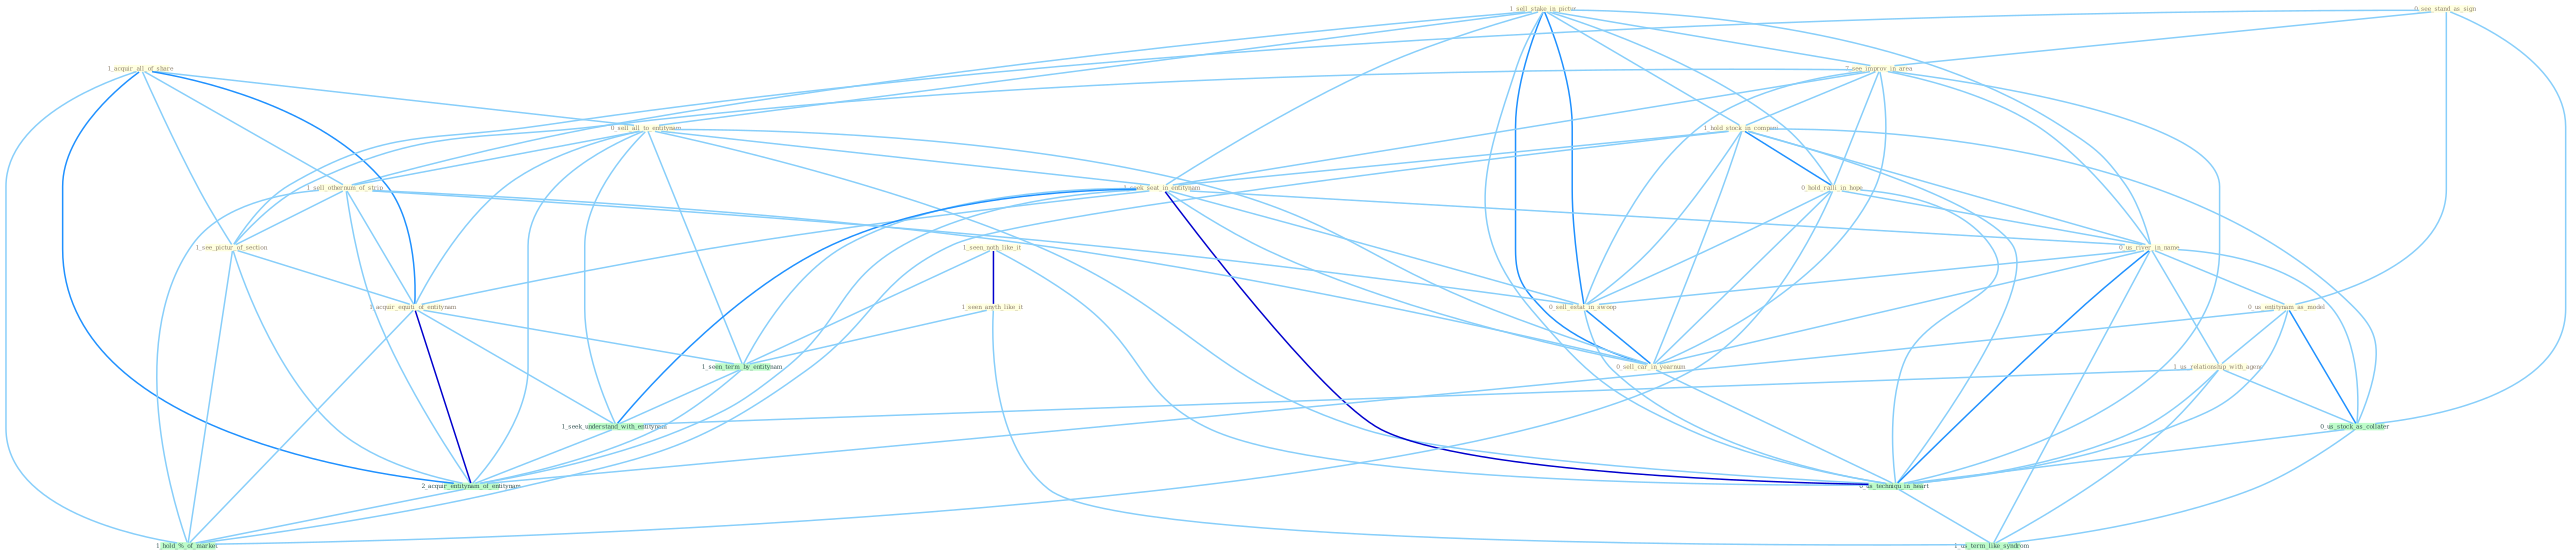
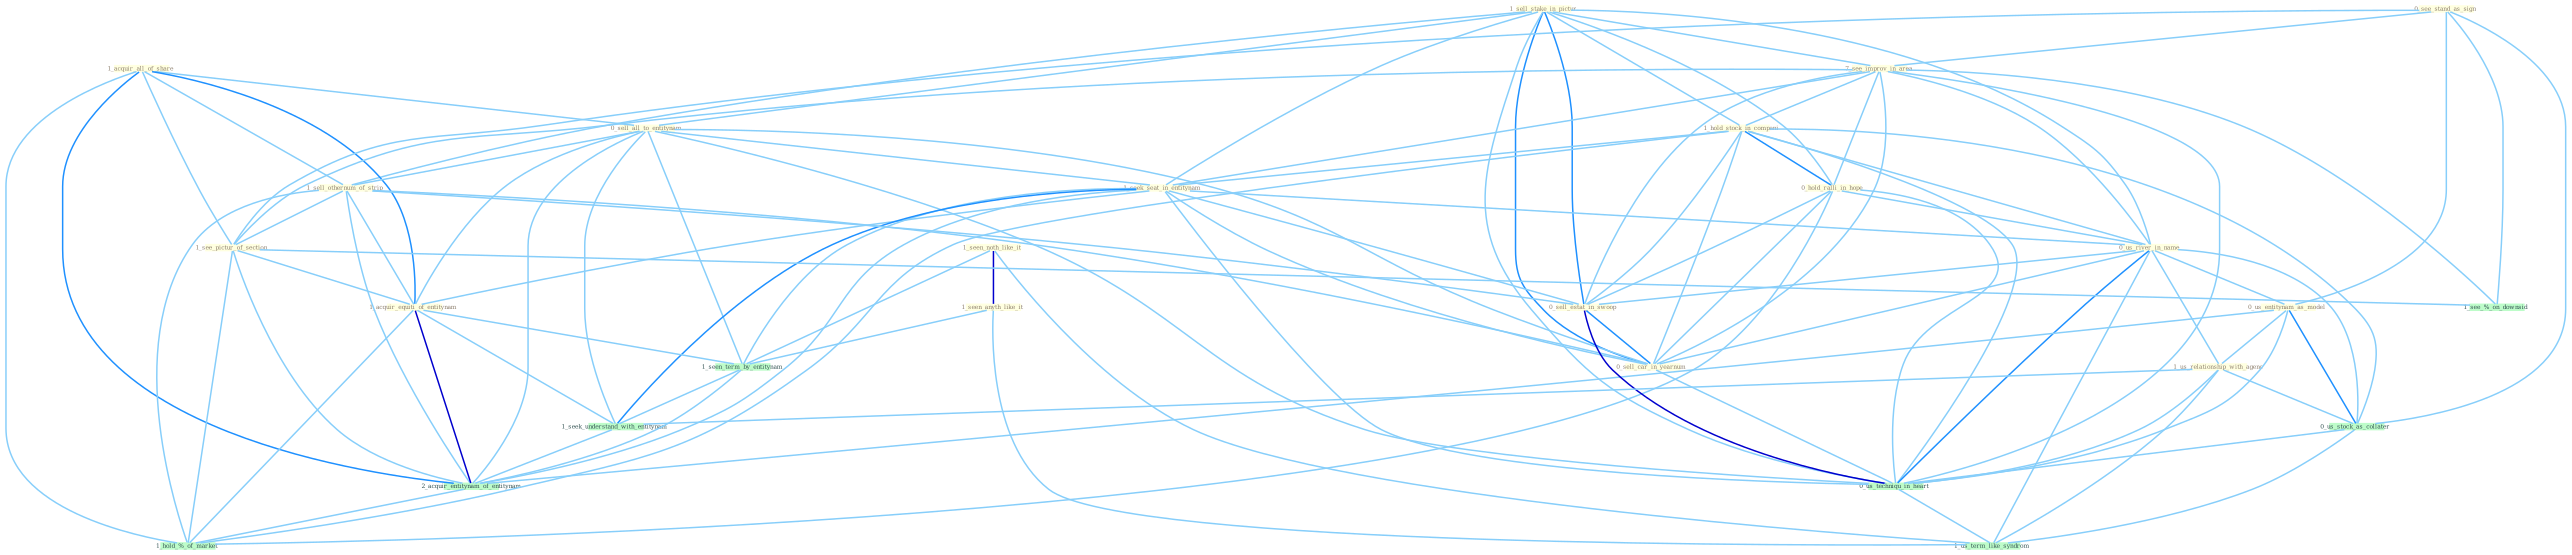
  graph {
    node [color="#ffffe0" fixedsize=true fontcolor="#8b7d6b" fontsize=4 shape=polygon style=filled]
    edge [color="#87cefa" w=1]
    "1_seen_noth_like_it " [height=.06 width=.5]
    n2 [height=.06 label="1_sell_stake_in_pictur" width=.5]
    "1_acquir_all_of_share " [height=.06 width=.5]
    "0_see_stand_as_sign " [height=.06 width=.5]
    "0_sell_all_to_entitynam " [height=.06 width=.5]
    n6 [height=.06 label="7_see_improv_in_area" width=.5]
    "1_hold_stock_in_compani " [height=.06 width=.5]
    "1_seek_seat_in_entitynam " [height=.06 width=.5]
    "1_seen_anyth_like_it " [height=.06 width=.5]
    "0_hold_ralli_in_hope " [height=.06 width=.5]
    "0_us_river_in_name " [height=.06 width=.5]
    "1_sell_othernum_of_strip " [height=.06 width=.5]
    "0_us_entitynam_as_model " [height=.06 width=.5]
    "0_sell_estat_in_swoop " [height=.06 width=.5]
    "1_see_pictur_of_section " [height=.06 width=.5]
    "0_sell_car_in_yearnum " [height=.06 width=.5]
    "1_us_relationship_with_agenc " [height=.06 width=.5]
    "1_acquir_equiti_of_entitynam " [height=.06 width=.5]
    n19 [color="#BDFCC9" fontcolor="#2f4f4f" height=.06 label="1_seen_term_by_entitynam" width=.5]
    "1_us_term_like_syndrom " [color="#BDFCC9" fontcolor="#2f4f4f" height=.06 width=.5]
    "0_us_techniqu_in_heart " [color="#BDFCC9" fontcolor="#2f4f4f" height=.06 width=.5]
    n22 [color="#BDFCC9" fontcolor="#2f4f4f" height=.06 label="2_acquir_entitynam_of_entitynam" width=.5]
    "1_hold_%_of_market " [color="#BDFCC9" fontcolor="#2f4f4f" height=.06 width=.5]
    "0_us_stock_as_collater " [color="#BDFCC9" fontcolor="#2f4f4f" height=.06 width=.5]
+   "1_see_%_on_downsid " [color="#BDFCC9" fontcolor="#2f4f4f" height=.06 width=.5]
    "1_seek_understand_with_entitynam " [color="#BDFCC9" fontcolor="#2f4f4f" height=.06 width=.5]
    subgraph sub_1 {
      "1_seen_noth_like_it "
      n2
      "1_acquir_all_of_share "
      "0_see_stand_as_sign "
      "0_sell_all_to_entitynam "
      n6
      "1_hold_stock_in_compani "
      "1_seek_seat_in_entitynam "
      "1_seen_anyth_like_it "
      "0_hold_ralli_in_hope "
      "0_us_river_in_name "
      "1_sell_othernum_of_strip "
      "0_us_entitynam_as_model "
      "0_sell_estat_in_swoop "
      "1_see_pictur_of_section "
      "0_sell_car_in_yearnum "
      "1_us_relationship_with_agenc "
      "1_acquir_equiti_of_entitynam "
    }
    subgraph sub_2 {
    }
    "1_seen_noth_like_it " -- "1_seen_anyth_like_it " [color="#0000cd" w=3]
    "1_seen_noth_like_it " -- n19
-   "1_seen_noth_like_it " -- "0_us_techniqu_in_heart "
+   "1_seen_noth_like_it " -- "1_us_term_like_syndrom "
    n2 -- "0_sell_all_to_entitynam "
    n2 -- n6
    n2 -- "1_hold_stock_in_compani "
    n2 -- "1_seek_seat_in_entitynam "
    n2 -- "0_hold_ralli_in_hope "
    n2 -- "0_us_river_in_name "
    n2 -- "1_sell_othernum_of_strip "
    n2 -- "0_sell_estat_in_swoop " [color="#1e90ff" w=2]
    n2 -- "0_sell_car_in_yearnum " [color="#1e90ff" w=2]
    n2 -- "0_us_techniqu_in_heart "
    "1_acquir_all_of_share " -- "0_sell_all_to_entitynam "
    "1_acquir_all_of_share " -- "1_sell_othernum_of_strip "
    "1_acquir_all_of_share " -- "1_see_pictur_of_section "
    "1_acquir_all_of_share " -- "1_acquir_equiti_of_entitynam " [color="#1e90ff" w=2]
    "1_acquir_all_of_share " -- n22 [color="#1e90ff" w=2]
    "1_acquir_all_of_share " -- "1_hold_%_of_market "
    "0_see_stand_as_sign " -- n6
    "0_see_stand_as_sign " -- "0_us_entitynam_as_model "
    "0_see_stand_as_sign " -- "1_see_pictur_of_section "
    "0_see_stand_as_sign " -- "0_us_stock_as_collater "
+   "0_see_stand_as_sign " -- "1_see_%_on_downsid "
    "0_sell_all_to_entitynam " -- "1_seek_seat_in_entitynam "
    "0_sell_all_to_entitynam " -- "1_sell_othernum_of_strip "
    "0_sell_all_to_entitynam " -- "0_sell_car_in_yearnum "
    "0_sell_all_to_entitynam " -- "1_acquir_equiti_of_entitynam "
    "0_sell_all_to_entitynam " -- n19
    "0_sell_all_to_entitynam " -- "0_us_techniqu_in_heart "
    "0_sell_all_to_entitynam " -- n22
    "0_sell_all_to_entitynam " -- "1_seek_understand_with_entitynam "
    n6 -- "1_hold_stock_in_compani "
    n6 -- "1_seek_seat_in_entitynam "
    n6 -- "0_hold_ralli_in_hope "
    n6 -- "0_us_river_in_name "
    n6 -- "0_sell_estat_in_swoop "
    n6 -- "1_see_pictur_of_section "
    n6 -- "0_sell_car_in_yearnum "
    n6 -- "0_us_techniqu_in_heart "
+   n6 -- "1_see_%_on_downsid "
    "1_hold_stock_in_compani " -- "1_seek_seat_in_entitynam "
    "1_hold_stock_in_compani " -- "0_hold_ralli_in_hope " [color="#1e90ff" w=2]
    "1_hold_stock_in_compani " -- "0_us_river_in_name "
    "1_hold_stock_in_compani " -- "0_sell_estat_in_swoop "
    "1_hold_stock_in_compani " -- "0_sell_car_in_yearnum "
    "1_hold_stock_in_compani " -- "0_us_techniqu_in_heart "
    "1_hold_stock_in_compani " -- "1_hold_%_of_market "
    "1_hold_stock_in_compani " -- "0_us_stock_as_collater "
    "1_seek_seat_in_entitynam " -- "0_us_river_in_name "
    "1_seek_seat_in_entitynam " -- "0_sell_estat_in_swoop "
    "1_seek_seat_in_entitynam " -- "0_sell_car_in_yearnum "
    "1_seek_seat_in_entitynam " -- "1_acquir_equiti_of_entitynam "
    "1_seek_seat_in_entitynam " -- n19
-   "1_seek_seat_in_entitynam " -- "0_us_techniqu_in_heart " [color="#0000cd"]
+   "1_seek_seat_in_entitynam " -- "0_us_techniqu_in_heart "
    "1_seek_seat_in_entitynam " -- n22
    "1_seek_seat_in_entitynam " -- "1_seek_understand_with_entitynam " [color="#1e90ff" w=2]
    "1_seen_anyth_like_it " -- n19
    "1_seen_anyth_like_it " -- "1_us_term_like_syndrom "
    "0_hold_ralli_in_hope " -- "0_us_river_in_name "
    "0_hold_ralli_in_hope " -- "0_sell_estat_in_swoop "
    "0_hold_ralli_in_hope " -- "0_sell_car_in_yearnum "
    "0_hold_ralli_in_hope " -- "0_us_techniqu_in_heart "
    "0_hold_ralli_in_hope " -- "1_hold_%_of_market "
    "0_us_river_in_name " -- "0_us_entitynam_as_model "
    "0_us_river_in_name " -- "0_sell_estat_in_swoop "
    "0_us_river_in_name " -- "0_sell_car_in_yearnum "
    "0_us_river_in_name " -- "1_us_relationship_with_agenc "
    "0_us_river_in_name " -- "1_us_term_like_syndrom "
    "0_us_river_in_name " -- "0_us_techniqu_in_heart " [color="#1e90ff" w=2]
    "0_us_river_in_name " -- "0_us_stock_as_collater "
    "1_sell_othernum_of_strip " -- "0_sell_estat_in_swoop "
    "1_sell_othernum_of_strip " -- "1_see_pictur_of_section "
    "1_sell_othernum_of_strip " -- "0_sell_car_in_yearnum "
    "1_sell_othernum_of_strip " -- "1_acquir_equiti_of_entitynam "
    "1_sell_othernum_of_strip " -- n22
    "1_sell_othernum_of_strip " -- "1_hold_%_of_market "
    "0_us_entitynam_as_model " -- "1_us_relationship_with_agenc "
    "0_us_entitynam_as_model " -- "0_us_techniqu_in_heart "
    "0_us_entitynam_as_model " -- n22
    "0_us_entitynam_as_model " -- "0_us_stock_as_collater " [color="#1e90ff" w=2]
    "0_sell_estat_in_swoop " -- "0_sell_car_in_yearnum " [color="#1e90ff" w=2]
-   "0_sell_estat_in_swoop " -- "0_us_techniqu_in_heart "
+   "0_sell_estat_in_swoop " -- "0_us_techniqu_in_heart " [color="#0000cd"]
    "1_see_pictur_of_section " -- "1_acquir_equiti_of_entitynam "
    "1_see_pictur_of_section " -- n22
    "1_see_pictur_of_section " -- "1_hold_%_of_market "
+   "1_see_pictur_of_section " -- "1_see_%_on_downsid "
    "0_sell_car_in_yearnum " -- "0_us_techniqu_in_heart "
    "1_us_relationship_with_agenc " -- "1_us_term_like_syndrom "
    "1_us_relationship_with_agenc " -- "0_us_techniqu_in_heart "
    "1_us_relationship_with_agenc " -- "0_us_stock_as_collater "
    "1_us_relationship_with_agenc " -- "1_seek_understand_with_entitynam "
    "1_acquir_equiti_of_entitynam " -- n19
    "1_acquir_equiti_of_entitynam " -- n22 [color="#0000cd" w=3]
    "1_acquir_equiti_of_entitynam " -- "1_hold_%_of_market "
    "1_acquir_equiti_of_entitynam " -- "1_seek_understand_with_entitynam "
    n19 -- n22
    n19 -- "1_seek_understand_with_entitynam "
    "0_us_techniqu_in_heart " -- "1_us_term_like_syndrom "
    n22 -- "1_hold_%_of_market "
    "0_us_stock_as_collater " -- "1_us_term_like_syndrom "
    "0_us_stock_as_collater " -- "0_us_techniqu_in_heart "
    "1_seek_understand_with_entitynam " -- n22
  }
